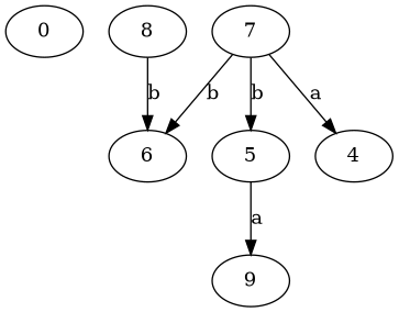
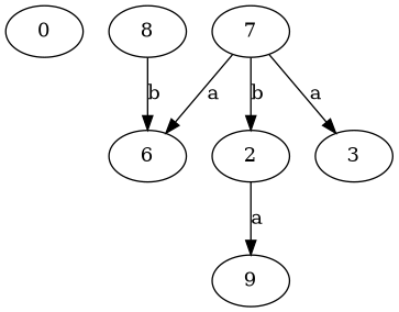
  strict digraph {
    0
    8
    6
    n4 [label=9]
-   5
+   5 [label=2]
    n6 [label=7]
-   3 [label=4]
+   3
    8 -> 6 [label=b]
    5 -> n4 [label=a]
-   n6 -> 6 [label=b]
+   n6 -> 6 [label=a]
    n6 -> 5 [label=b]
    n6 -> 3 [label=a]
  }
